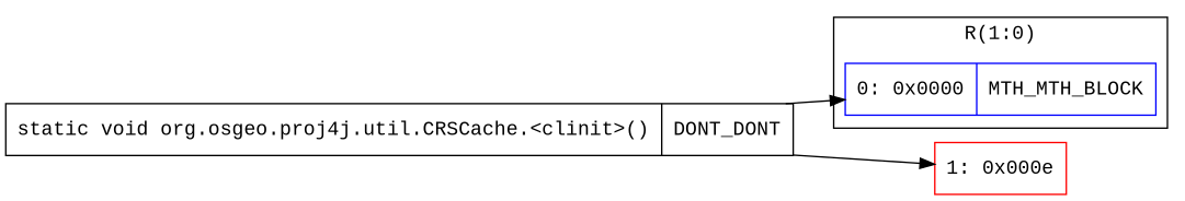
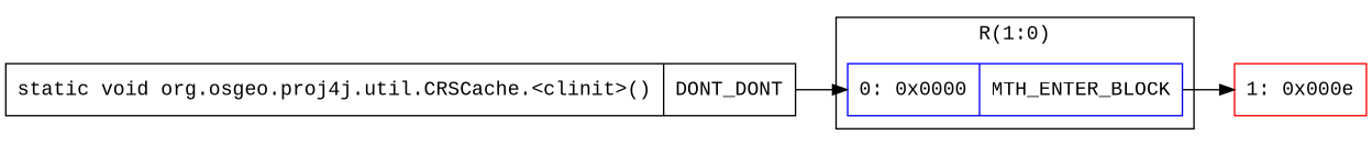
  digraph {
    fontname="Liberation Mono"
    rankdir=LR
    node [fontname="Liberation Mono" shape=record]
    edge [fontname="Liberation Mono"]
-   n1 [color=blue label="{0\:\ 0x0000|MTH_MTH_BLOCK\l}"]
+   n1 [color=blue label="{0\:\ 0x0000|MTH_ENTER_BLOCK\l}"]
    n2 [color=red label="{1\:\ 0x000e}"]
    n3 [label="{static void org.osgeo.proj4j.util.CRSCache.\<clinit\>()  | DONT_DONT\l}"]
    subgraph cluster_1 {
      label="R(1:0)"
      n1
    }
-   n3 -> n2
+   n1 -> n2
    n3 -> n1
  }
